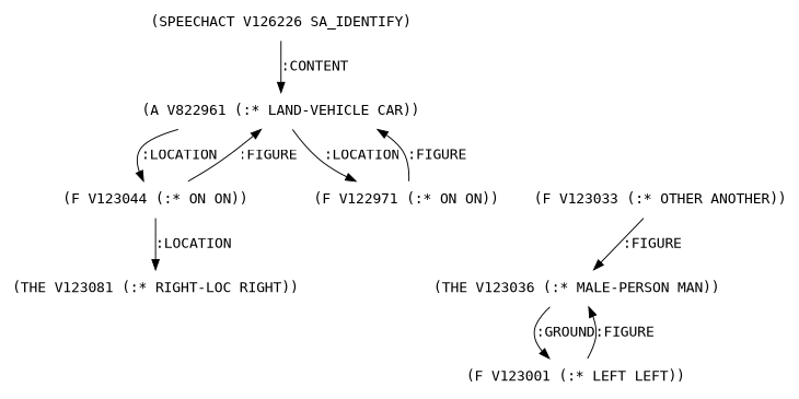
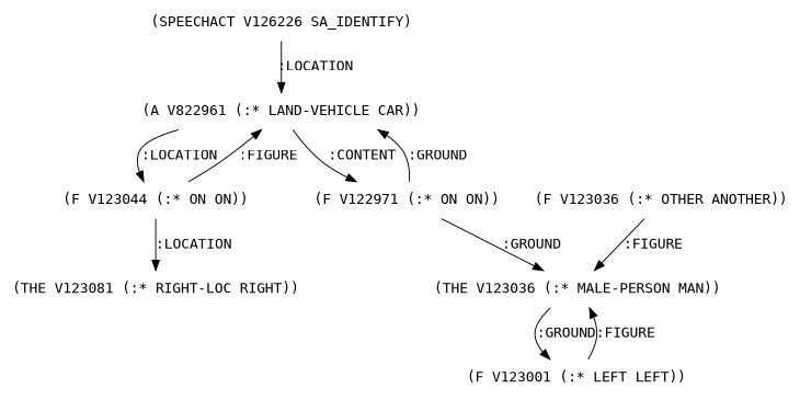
  digraph {
    fontname="DejaVu Sans Mono"
    node [fontname="DejaVu Sans Mono" shape=none]
    edge [fontname="DejaVu Sans Mono"]
    n1 [label="(SPEECHACT V126226 SA_IDENTIFY)"]
    n2 [label="(A V822961 (:* LAND-VEHICLE CAR))"]
    n3 [label="(F V123044 (:* ON ON))"]
    n4 [label="(F V122971 (:* ON ON))"]
    n5 [label="(THE V123081 (:* RIGHT-LOC RIGHT))"]
    n6 [label="(THE V123036 (:* MALE-PERSON MAN))"]
    n7 [label="(F V123001 (:* LEFT LEFT))"]
-   n8 [label="(F V123033 (:* OTHER ANOTHER))"]
-   n1 -> n2 [label=":CONTENT"]
+   n8 [label="(F V123036 (:* OTHER ANOTHER))"]
+   n1 -> n2 [label=":LOCATION"]
    n2 -> n3 [label=":LOCATION"]
-   n2 -> n4 [label=":LOCATION"]
+   n2 -> n4 [label=":CONTENT"]
    n3 -> n2 [label=":FIGURE"]
    n3 -> n5 [label=":LOCATION"]
-   n4 -> n2 [label=":FIGURE"]
+   n4 -> n2 [label=":GROUND"]
+   n4 -> n6 [label=":GROUND"]
    n6 -> n7 [label=":GROUND"]
    n7 -> n6 [label=":FIGURE"]
    n8 -> n6 [label=":FIGURE"]
  }
